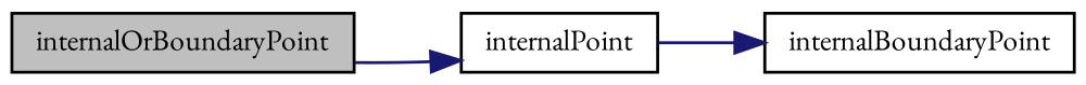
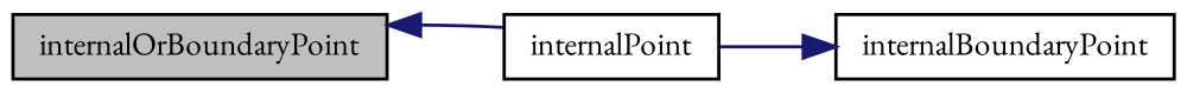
  digraph {
    fontname="EB Garamond"
    rankdir=LR
    node [color=black fontname="EB Garamond" fontsize=10 shape=record]
    edge [color=midnightblue fontname="EB Garamond" fontsize=10 labelfontname=Helvetica labelfontsize=10 style=solid]
    n1 [fillcolor=grey75 fontcolor=black height=0.2 label=internalOrBoundaryPoint style=filled width=0.4]
    n2 [height=0.2 label=internalPoint width=0.4]
    n3 [height=0.2 label=internalBoundaryPoint width=0.4]
-   n1 -> n2
+   n2 -> n1
    n2 -> n3
  }
